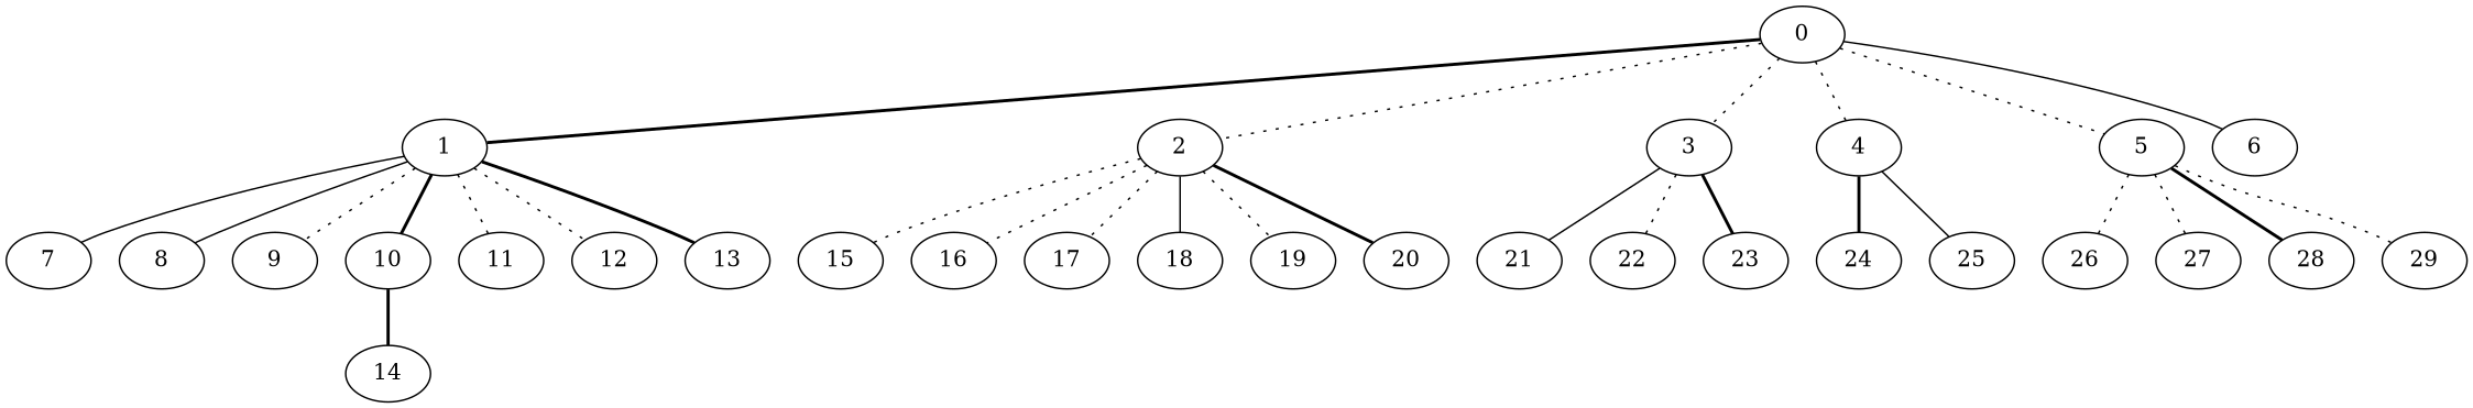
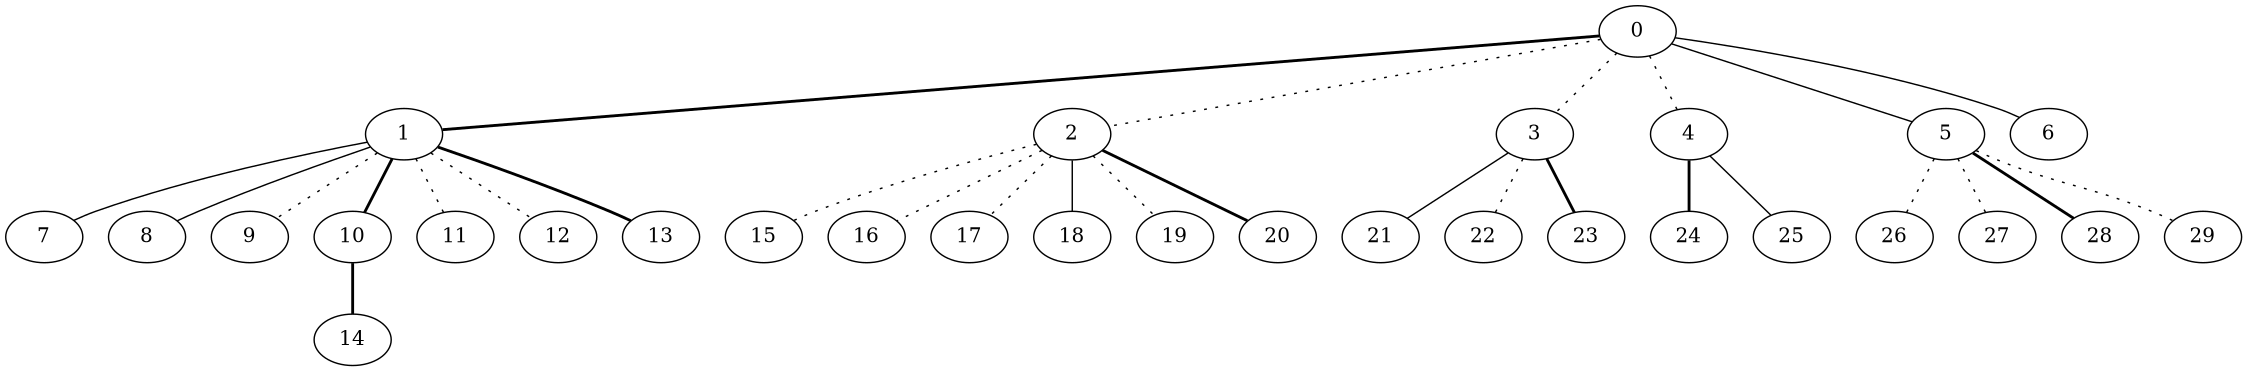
  graph {
    edge [style=dotted]
    0
    1
    2
    3
    4
    5
    6
    7
    8
    9
    10
    11
    12
    13
    15
    16
    17
    18
    19
    20
    21
    22
    23
    24
    25
    26
    27
    28
    29
    14
    0 -- 1 [style=bold]
    0 -- 2
    0 -- 3
    0 -- 4
-   0 -- 5
+   0 -- 5 [style=solid]
    0 -- 6 [style=solid]
    1 -- 7 [style=solid]
    1 -- 8 [style=solid]
    1 -- 9
    1 -- 10 [style=bold]
    1 -- 11
    1 -- 12
    1 -- 13 [style=bold]
    2 -- 15
    2 -- 16
    2 -- 17
    2 -- 18 [style=solid]
    2 -- 19
    2 -- 20 [style=bold]
    3 -- 21 [style=solid]
    3 -- 22
    3 -- 23 [style=bold]
    4 -- 24 [style=bold]
    4 -- 25 [style=solid]
    5 -- 26
    5 -- 27
    5 -- 28 [style=bold]
    5 -- 29
    10 -- 14 [style=bold]
  }
